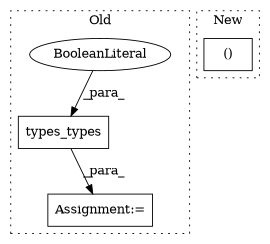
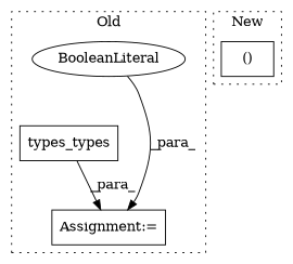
  digraph {
    node [shape=box]
    n1 [a=32 l="11,1" label=types_types s="1538,1553"]
    n2 [a=9 l=4 label=BooleanLiteral s=1549 shape=ellipse]
    n3 [a=7 l=1 label="Assignment:=" s=1530]
    n4 [a=106 l=40 label="()" s=1293]
    subgraph cluster_1 {
      label=Old
      style=dotted
      n1
      n2
      n3
    }
    subgraph cluster_2 {
      label=New
      style=dotted
      n4
    }
    n1 -> n3 [label=_para_]
-   n2 -> n1 [label=_para_]
+   n2 -> n3 [label=_para_]
  }
